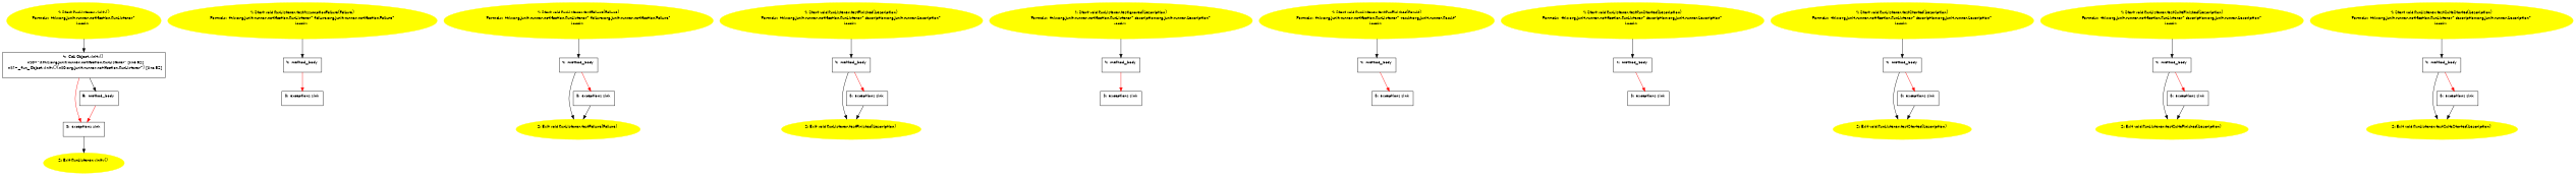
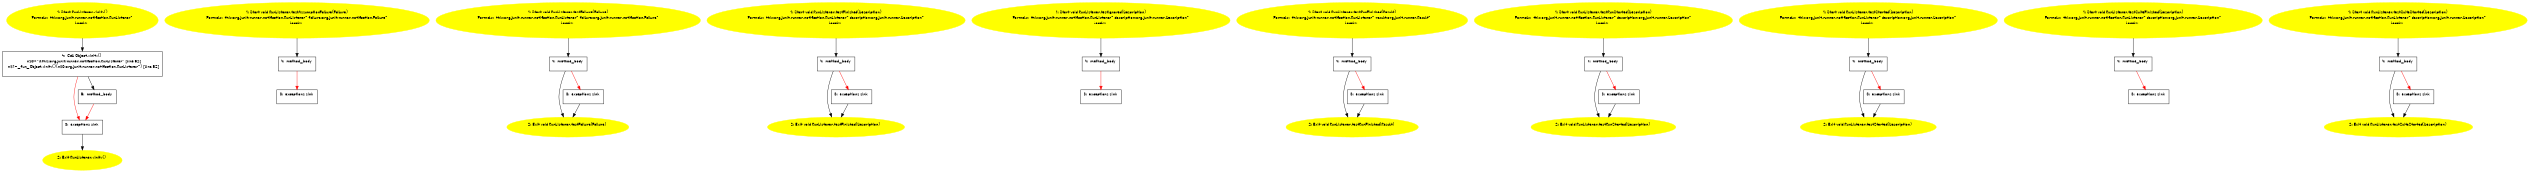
  digraph {
    fontname="Patrick Hand"
    node [fontname="Patrick Hand" shape=box]
    edge [fontname="Patrick Hand"]
    n1 [color=yellow label="1: Start RunListener.<init>()\nFormals:  this:org.junit.runner.notification.RunListener*\nLocals:  \n  " style=filled shape=""]
    n2 [label="4:  Call Object.<init>() \n   n$0=*&this:org.junit.runner.notification.RunListener* [line 52]\n  n$1=_fun_Object.<init>()(n$0:org.junit.runner.notification.RunListener*) [line 52]\n "]
    n3 [label="3:  exceptions sink \n  "]
    n4 [label="5:  method_body \n  "]
    n5 [color=yellow label="2: Exit RunListener.<init>() \n  " style=filled shape=""]
    n6 [color=yellow label="1: Start void RunListener.testAssumptionFailure(Failure)\nFormals:  this:org.junit.runner.notification.RunListener* failure:org.junit.runner.notification.Failure*\nLocals:  \n  " style=filled shape=""]
    n7 [label="4:  method_body \n  "]
    n8 [label="3:  exceptions sink \n  "]
    n9 [color=yellow label="1: Start void RunListener.testFailure(Failure)\nFormals:  this:org.junit.runner.notification.RunListener* failure:org.junit.runner.notification.Failure*\nLocals:  \n  " style=filled shape=""]
    n10 [label="4:  method_body \n  "]
    n11 [color=yellow label="2: Exit void RunListener.testFailure(Failure) \n  " style=filled shape=""]
    n12 [label="3:  exceptions sink \n  "]
    n13 [color=yellow label="1: Start void RunListener.testFinished(Description)\nFormals:  this:org.junit.runner.notification.RunListener* description:org.junit.runner.Description*\nLocals:  \n  " style=filled shape=""]
    n14 [label="4:  method_body \n  "]
    n15 [color=yellow label="2: Exit void RunListener.testFinished(Description) \n  " style=filled shape=""]
    n16 [label="3:  exceptions sink \n  "]
    n17 [color=yellow label="1: Start void RunListener.testIgnored(Description)\nFormals:  this:org.junit.runner.notification.RunListener* description:org.junit.runner.Description*\nLocals:  \n  " style=filled shape=""]
    n18 [label="4:  method_body \n  "]
    n19 [label="3:  exceptions sink \n  "]
    n20 [color=yellow label="1: Start void RunListener.testRunFinished(Result)\nFormals:  this:org.junit.runner.notification.RunListener* result:org.junit.runner.Result*\nLocals:  \n  " style=filled shape=""]
    n21 [label="4:  method_body \n  "]
+   n22 [color=yellow label="2: Exit void RunListener.testRunFinished(Result) \n  " style=filled shape=""]
    n23 [label="3:  exceptions sink \n  "]
    n24 [color=yellow label="1: Start void RunListener.testRunStarted(Description)\nFormals:  this:org.junit.runner.notification.RunListener* description:org.junit.runner.Description*\nLocals:  \n  " style=filled shape=""]
    n25 [label="4:  method_body \n  "]
+   n26 [color=yellow label="2: Exit void RunListener.testRunStarted(Description) \n  " style=filled shape=""]
    n27 [label="3:  exceptions sink \n  "]
    n28 [color=yellow label="1: Start void RunListener.testStarted(Description)\nFormals:  this:org.junit.runner.notification.RunListener* description:org.junit.runner.Description*\nLocals:  \n  " style=filled shape=""]
    n29 [label="4:  method_body \n  "]
    n30 [color=yellow label="2: Exit void RunListener.testStarted(Description) \n  " style=filled shape=""]
    n31 [label="3:  exceptions sink \n  "]
    n32 [color=yellow label="1: Start void RunListener.testSuiteFinished(Description)\nFormals:  this:org.junit.runner.notification.RunListener* description:org.junit.runner.Description*\nLocals:  \n  " style=filled shape=""]
    n33 [label="4:  method_body \n  "]
-   n34 [color=yellow label="2: Exit void RunListener.testSuiteFinished(Description) \n  " style=filled shape=""]
    n35 [label="3:  exceptions sink \n  "]
    n36 [color=yellow label="1: Start void RunListener.testSuiteStarted(Description)\nFormals:  this:org.junit.runner.notification.RunListener* description:org.junit.runner.Description*\nLocals:  \n  " style=filled shape=""]
    n37 [label="4:  method_body \n  "]
    n38 [color=yellow label="2: Exit void RunListener.testSuiteStarted(Description) \n  " style=filled shape=""]
    n39 [label="3:  exceptions sink \n  "]
    n1 -> n2
    n2 -> n3 [color=red]
    n2 -> n4
    n3 -> n5
    n4 -> n3 [color=red]
    n6 -> n7
    n7 -> n8 [color=red]
    n9 -> n10
    n10 -> n11
    n10 -> n12 [color=red]
    n12 -> n11
    n13 -> n14
    n14 -> n15
    n14 -> n16 [color=red]
    n16 -> n15
    n17 -> n18
    n18 -> n19 [color=red]
    n20 -> n21
+   n21 -> n22
    n21 -> n23 [color=red]
+   n23 -> n22
    n24 -> n25
+   n25 -> n26
    n25 -> n27 [color=red]
+   n27 -> n26
    n28 -> n29
    n29 -> n30
    n29 -> n31 [color=red]
    n31 -> n30
    n32 -> n33
-   n33 -> n34
    n33 -> n35 [color=red]
-   n35 -> n34
    n36 -> n37
    n37 -> n38
    n37 -> n39 [color=red]
    n39 -> n38
  }
